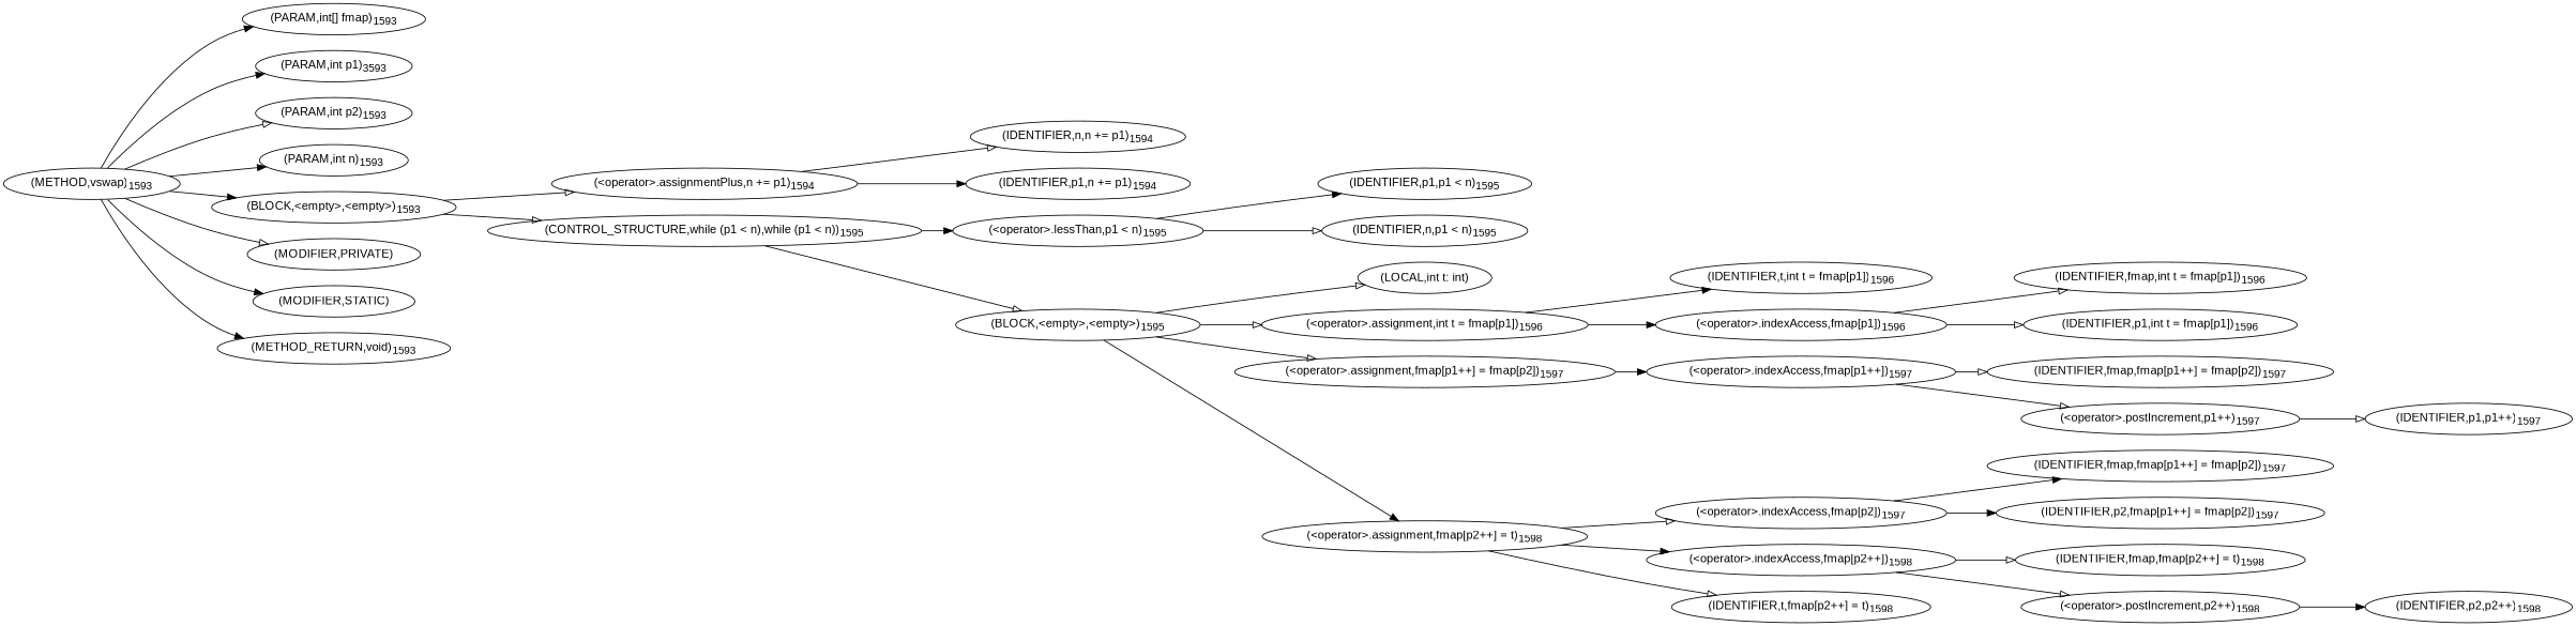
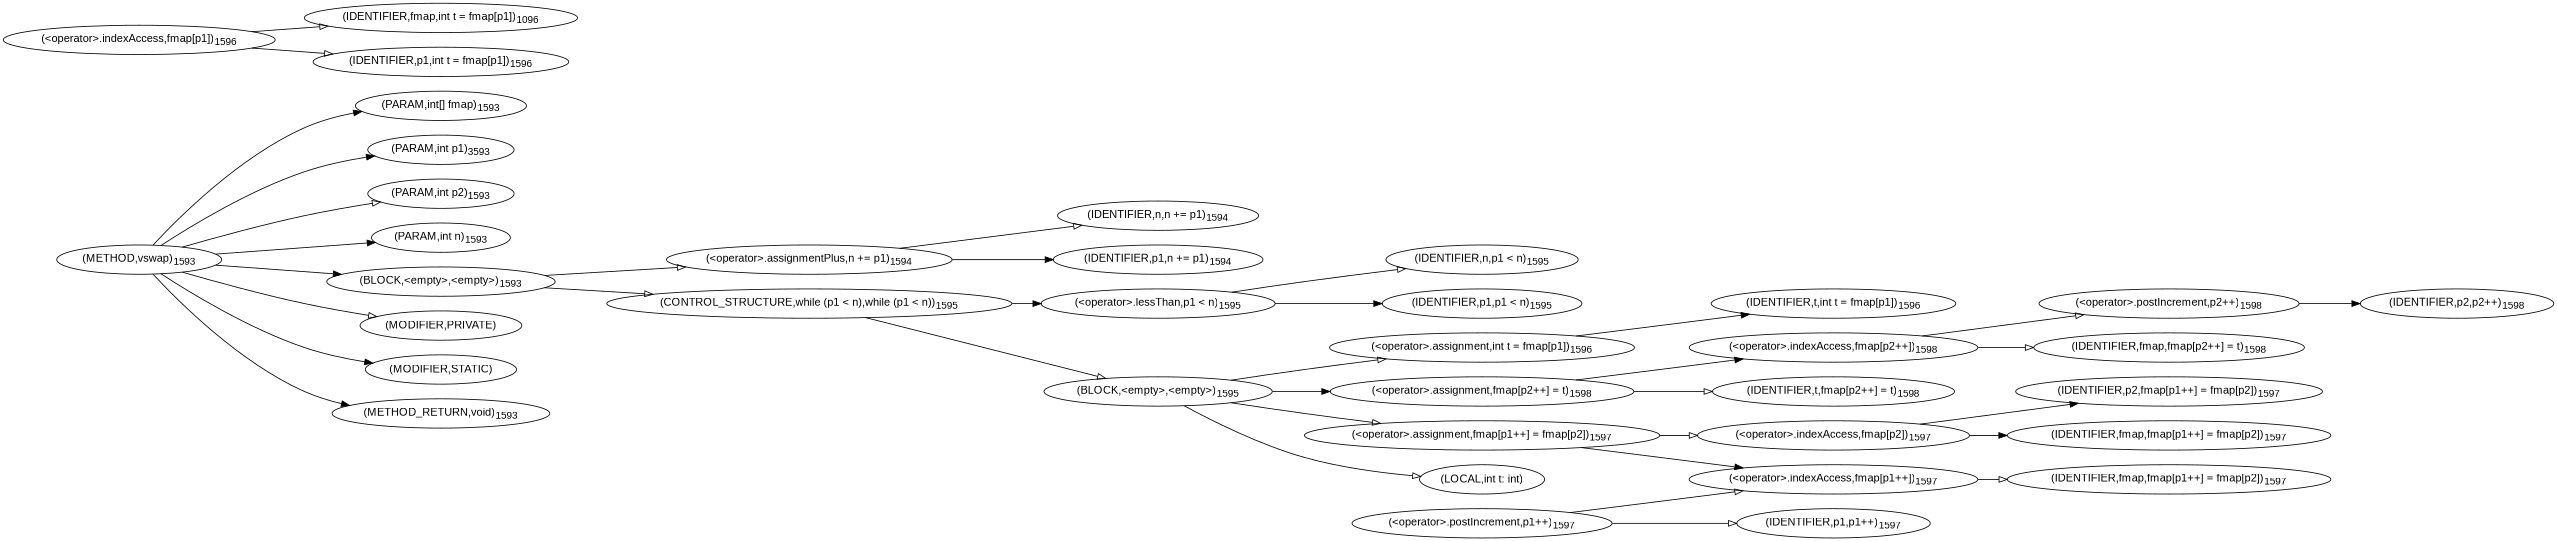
  digraph {
    fontname="Liberation Sans"
    rankdir=LR
    node [fontname="Liberation Sans"]
    edge [arrowhead=onormal fontname="Liberation Sans"]
    n1 [label=<(METHOD,vswap)<SUB>1593</SUB>>]
    n2 [label=<(PARAM,int[] fmap)<SUB>1593</SUB>>]
    n3 [label=<(PARAM,int p1)<SUB>3593</SUB>>]
    n4 [label=<(PARAM,int p2)<SUB>1593</SUB>>]
    n5 [label=<(PARAM,int n)<SUB>1593</SUB>>]
    n6 [label=<(BLOCK,&lt;empty&gt;,&lt;empty&gt;)<SUB>1593</SUB>>]
    n7 [label=<(MODIFIER,PRIVATE)>]
    n8 [label=<(MODIFIER,STATIC)>]
    n9 [label=<(METHOD_RETURN,void)<SUB>1593</SUB>>]
    n10 [label=<(&lt;operator&gt;.assignmentPlus,n += p1)<SUB>1594</SUB>>]
    n11 [label=<(CONTROL_STRUCTURE,while (p1 &lt; n),while (p1 &lt; n))<SUB>1595</SUB>>]
    n12 [label=<(IDENTIFIER,n,n += p1)<SUB>1594</SUB>>]
    n13 [label=<(IDENTIFIER,p1,n += p1)<SUB>1594</SUB>>]
    n14 [label=<(&lt;operator&gt;.lessThan,p1 &lt; n)<SUB>1595</SUB>>]
    n15 [label=<(BLOCK,&lt;empty&gt;,&lt;empty&gt;)<SUB>1595</SUB>>]
    n16 [label=<(IDENTIFIER,p1,p1 &lt; n)<SUB>1595</SUB>>]
    n17 [label=<(IDENTIFIER,n,p1 &lt; n)<SUB>1595</SUB>>]
    n18 [label=<(LOCAL,int t: int)>]
    n19 [label=<(&lt;operator&gt;.assignment,int t = fmap[p1])<SUB>1596</SUB>>]
    n20 [label=<(&lt;operator&gt;.assignment,fmap[p1++] = fmap[p2])<SUB>1597</SUB>>]
    n21 [label=<(&lt;operator&gt;.assignment,fmap[p2++] = t)<SUB>1598</SUB>>]
    n22 [label=<(IDENTIFIER,t,int t = fmap[p1])<SUB>1596</SUB>>]
    n23 [label=<(&lt;operator&gt;.indexAccess,fmap[p1])<SUB>1596</SUB>>]
    n24 [label=<(&lt;operator&gt;.indexAccess,fmap[p1++])<SUB>1597</SUB>>]
    n25 [label=<(&lt;operator&gt;.indexAccess,fmap[p2])<SUB>1597</SUB>>]
    n26 [label=<(&lt;operator&gt;.indexAccess,fmap[p2++])<SUB>1598</SUB>>]
    n27 [label=<(IDENTIFIER,t,fmap[p2++] = t)<SUB>1598</SUB>>]
-   n28 [label=<(IDENTIFIER,fmap,int t = fmap[p1])<SUB>1596</SUB>>]
+   n28 [label=<(IDENTIFIER,fmap,int t = fmap[p1])<SUB>1096</SUB>>]
    n29 [label=<(IDENTIFIER,p1,int t = fmap[p1])<SUB>1596</SUB>>]
    n30 [label=<(IDENTIFIER,fmap,fmap[p1++] = fmap[p2])<SUB>1597</SUB>>]
    n31 [label=<(&lt;operator&gt;.postIncrement,p1++)<SUB>1597</SUB>>]
    n32 [label=<(IDENTIFIER,fmap,fmap[p1++] = fmap[p2])<SUB>1597</SUB>>]
    n33 [label=<(IDENTIFIER,p2,fmap[p1++] = fmap[p2])<SUB>1597</SUB>>]
    n34 [label=<(IDENTIFIER,p1,p1++)<SUB>1597</SUB>>]
    n35 [label=<(IDENTIFIER,fmap,fmap[p2++] = t)<SUB>1598</SUB>>]
    n36 [label=<(&lt;operator&gt;.postIncrement,p2++)<SUB>1598</SUB>>]
    n37 [label=<(IDENTIFIER,p2,p2++)<SUB>1598</SUB>>]
    n1 -> n2 [arrowhead=normal]
    n1 -> n3 [arrowhead=normal]
    n1 -> n4
    n1 -> n5 [arrowhead=normal]
    n1 -> n6 [arrowhead=normal]
    n1 -> n7
    n1 -> n8 [arrowhead=normal]
    n1 -> n9 [arrowhead=normal]
    n6 -> n10
    n6 -> n11
    n10 -> n12
    n10 -> n13 [arrowhead=normal]
    n11 -> n14 [arrowhead=normal]
    n11 -> n15
    n14 -> n16 [arrowhead=normal]
    n14 -> n17
    n15 -> n18
    n15 -> n19
    n15 -> n20
    n15 -> n21 [arrowhead=normal]
    n19 -> n22 [arrowhead=normal]
-   n19 -> n23 [arrowhead=normal]
    n20 -> n24 [arrowhead=normal]
-   n21 -> n25
+   n20 -> n25
    n21 -> n26 [arrowhead=normal]
    n21 -> n27
    n23 -> n28
    n23 -> n29
    n24 -> n30
-   n24 -> n31
+   n31 -> n24
    n25 -> n32 [arrowhead=normal]
    n25 -> n33 [arrowhead=normal]
    n26 -> n35
    n26 -> n36
    n31 -> n34
    n36 -> n37 [arrowhead=normal]
  }
